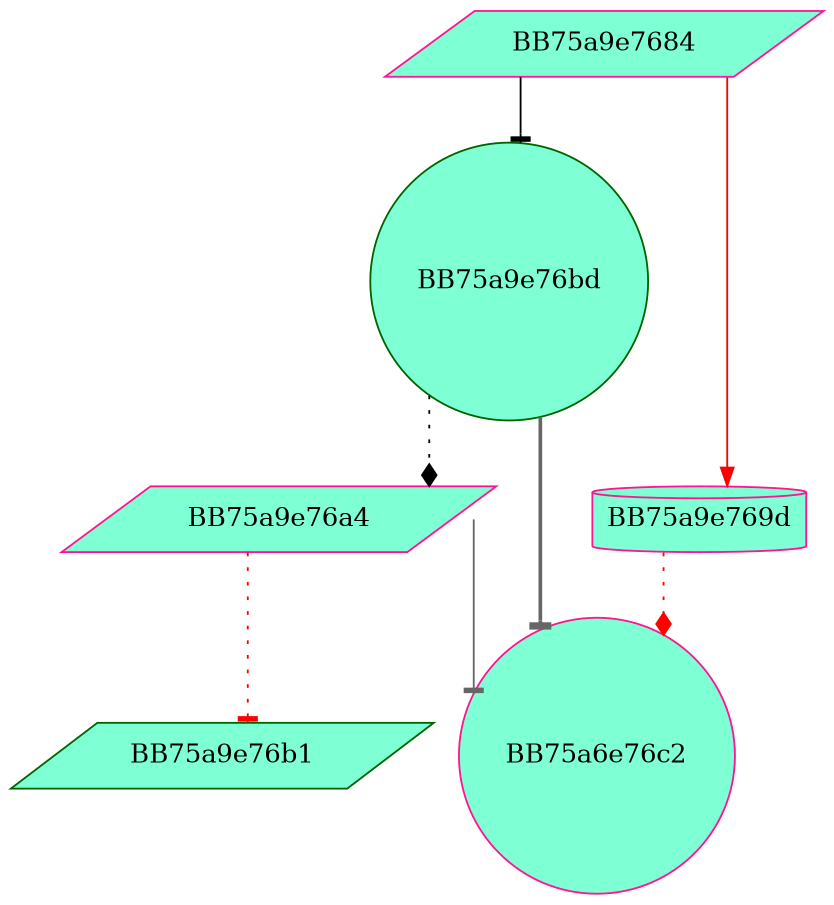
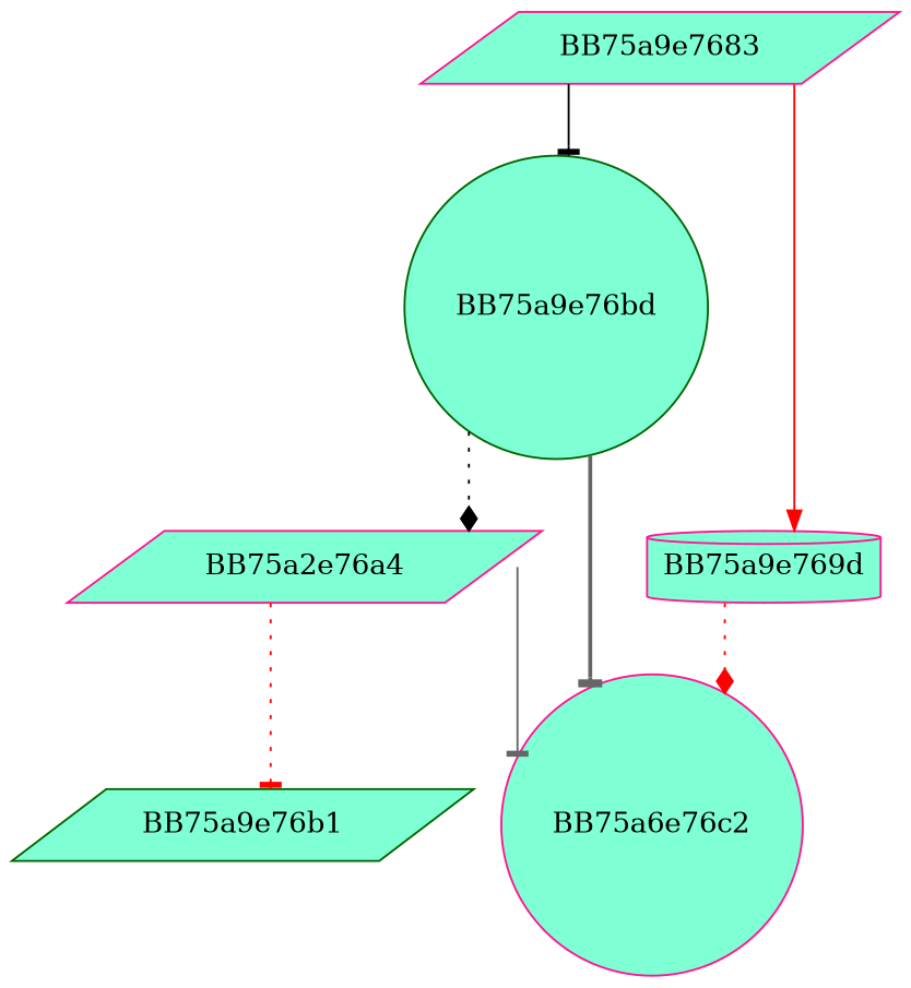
  digraph {
    splines=ortho
    node [color=deeppink fillcolor=aquamarine shape=parallelogram style=filled]
    edge [arrowhead=tee color=red style=dotted]
    BB75a9e76bd [color=darkgreen shape=circle]
-   BB75a9e7684
+   BB75a9e7684 [label=BB75a9e7683]
    BB75a9e769d [shape=cylinder]
    n4 [label=BB75a6e76c2 shape=circle]
-   BB75a9e76a4
+   BB75a9e76a4 [label=BB75a2e76a4]
    n6 [color=darkgreen label=BB75a9e76b1]
    BB75a9e76bd -> n4 [color=gray40 style=bold]
    BB75a9e76bd -> BB75a9e76a4 [arrowhead=diamond color=black]
    BB75a9e7684 -> BB75a9e76bd [color=black style=solid]
    BB75a9e7684 -> BB75a9e769d [arrowhead=normal style=solid]
    BB75a9e769d -> n4 [arrowhead=diamond]
    BB75a9e76a4 -> n4 [color=gray40 style=solid]
    BB75a9e76a4 -> n6
  }
